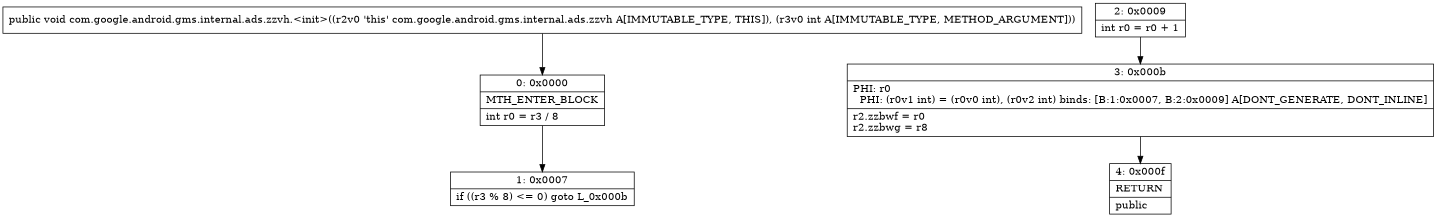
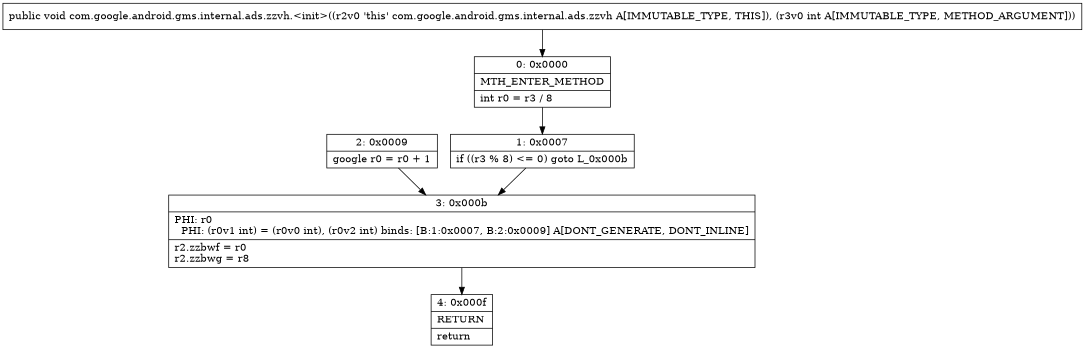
  digraph {
    node [shape=record]
-   n1 [label="{0\:\ 0x0000|MTH_ENTER_BLOCK\l|int r0 = r3 \/ 8\l}"]
+   n1 [label="{0\:\ 0x0000|MTH_ENTER_METHOD\l|int r0 = r3 \/ 8\l}"]
    n2 [label="{1\:\ 0x0007|if ((r3 % 8) \<= 0) goto L_0x000b\l}"]
    n3 [label="{3\:\ 0x000b|PHI: r0 \l  PHI: (r0v1 int) = (r0v0 int), (r0v2 int) binds: [B:1:0x0007, B:2:0x0009] A[DONT_GENERATE, DONT_INLINE]\l|r2.zzbwf = r0\lr2.zzbwg = r8\l}"]
-   n4 [label="{2\:\ 0x0009|int r0 = r0 + 1\l}"]
-   n5 [label="{4\:\ 0x000f|RETURN\l|public\l}"]
+   n4 [label="{2\:\ 0x0009|google r0 = r0 + 1\l}"]
+   n5 [label="{4\:\ 0x000f|RETURN\l|return\l}"]
    n6 [label="{public void com.google.android.gms.internal.ads.zzvh.\<init\>((r2v0 'this' com.google.android.gms.internal.ads.zzvh A[IMMUTABLE_TYPE, THIS]), (r3v0 int A[IMMUTABLE_TYPE, METHOD_ARGUMENT])) }"]
    n1 -> n2
+   n2 -> n3
    n3 -> n5
    n4 -> n3
    n6 -> n1
  }
